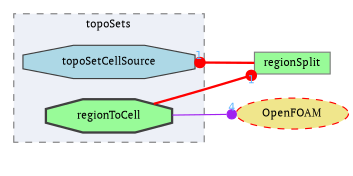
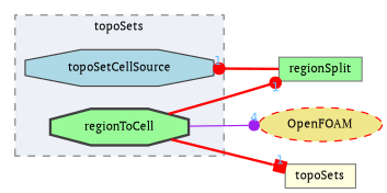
  digraph {
    compound=true
    fontname="PT Serif"
    rankdir=LR
    node [color=grey25 fillcolor=palegreen fontname="PT Serif" fontsize=10 shape=octagon style=filled]
    edge [arrowhead=dot color=red fontcolor=steelblue1 fontname="PT Serif" fontsize=10 headlabel=1 labeldistance=1.5 labelfontname=Helvetica labelfontsize=10 style=bold]
    n1 [fillcolor=lightblue height=0.2 label=topoSetCellSource width=0.4]
    n2 [height=0.2 label=regionToCell style="filled,bold" width=0.4]
    n3 [color=red fillcolor=khaki height=0.2 label=OpenFOAM shape=ellipse style="filled,dashed" width=0.4]
    n4 [color=grey50 height=0.2 label=regionSplit shape=box width=0.4]
+   n5 [color=grey50 fillcolor=lightyellow height=0.2 label=topoSets shape=box width=0.4]
    subgraph cluster_1 {
      bgcolor="#edf0f7"
      fontsize=10
      label=topoSets
      pencolor=grey50
      style="filled,dashed"
      n1
      n2
    }
    n2 -> n3 [color=purple headlabel=4 style=solid]
    n2 -> n4
+   n2 -> n5 [arrowhead=box]
    n4 -> n1
  }
